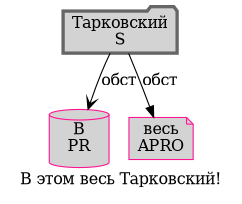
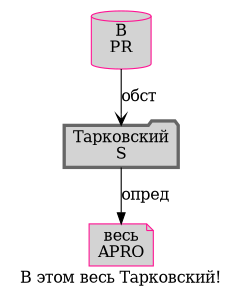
  digraph {
    label="В этом весь Тарковский!"
    node [color=deeppink fillcolor=lightgray penwidth=1 style=filled]
    n1 [label="В\nPR" shape=cylinder]
    n2 [label="весь\nAPRO" shape=note]
    n3 [color=gray40 label="Тарковский\nS" penwidth=3 shape=folder]
-   n3 -> n1 [arrowhead=vee label="обст"]
-   n3 -> n2 [arrowhead=normal label="обст"]
+   n1 -> n3 [arrowhead=vee label="обст"]
+   n3 -> n2 [arrowhead=normal label="опред"]
  }
